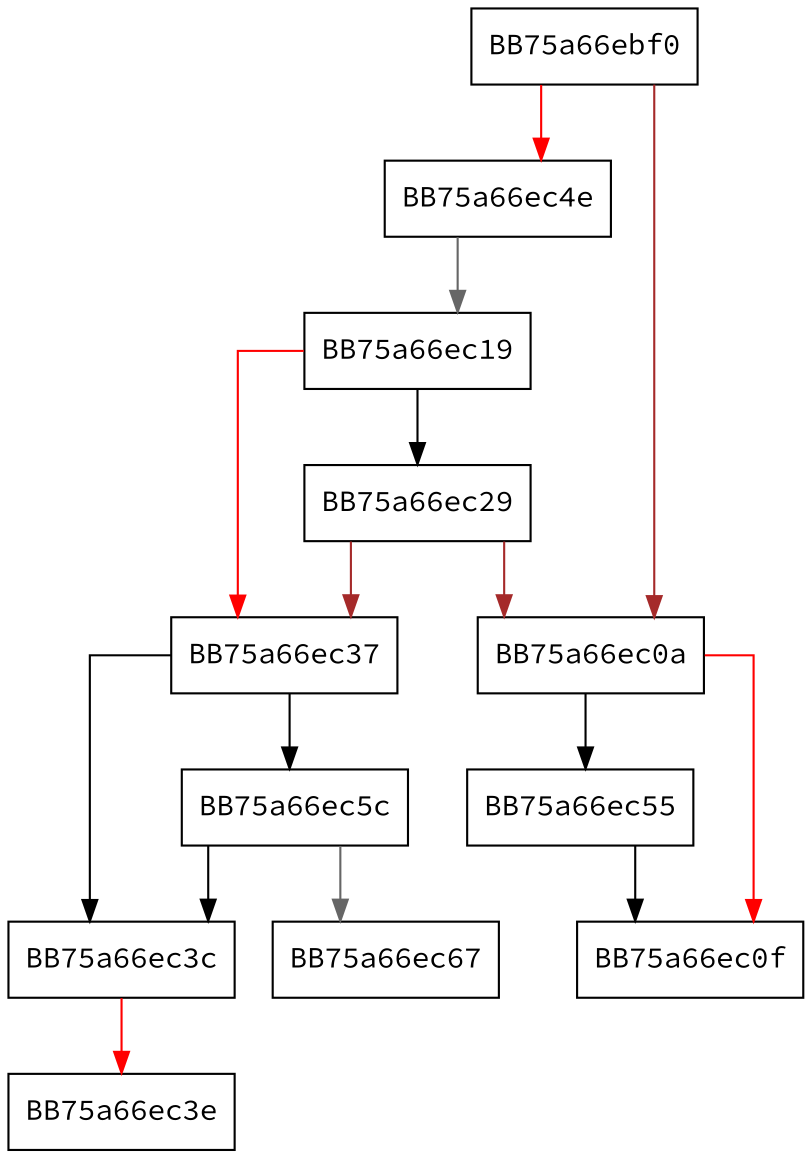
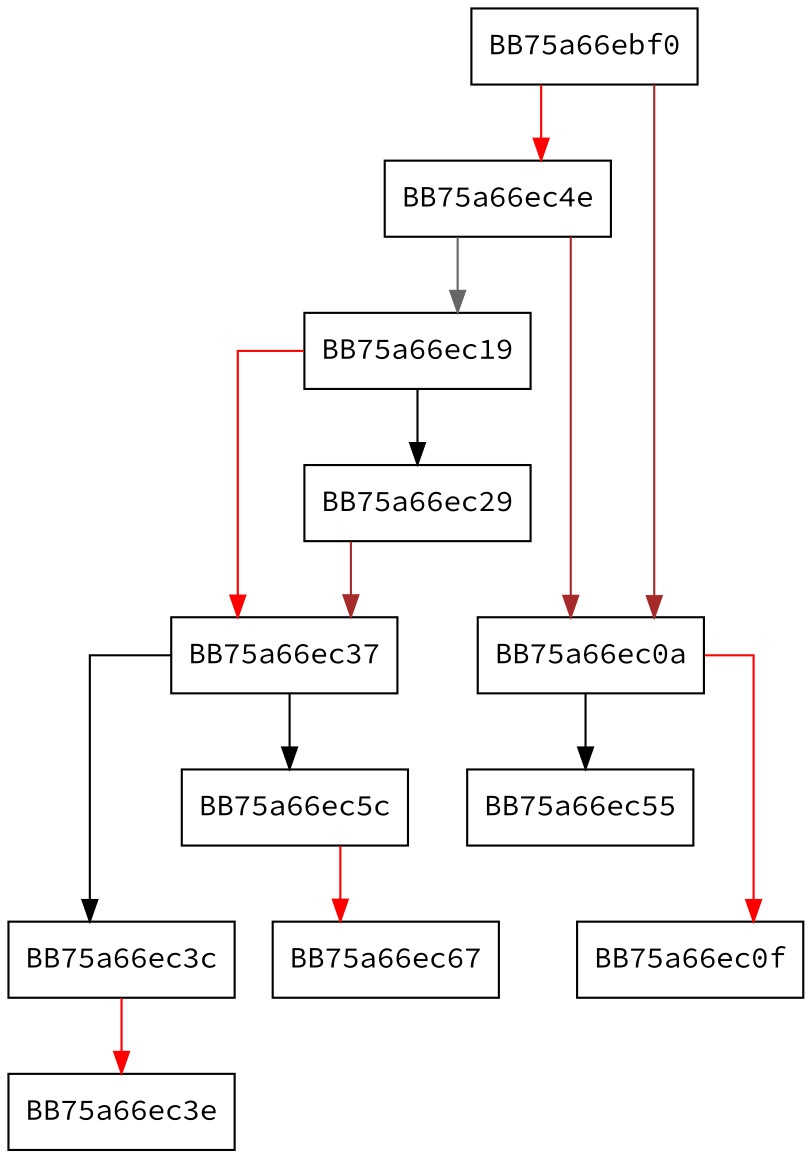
  digraph {
    fontname="Source Code Pro"
    splines=ortho
    node [fontname="Source Code Pro" shape=box]
    edge [color=black fontname="Source Code Pro"]
    BB75a66ebf0
    BB75a66ec4e
    BB75a66ec0a
    BB75a66ec19
    BB75a66ec55
    BB75a66ec0f
    BB75a66ec3c
    BB75a66ec3e
    BB75a66ec37
    BB75a66ec29
    BB75a66ec5c
    BB75a66ec67
    BB75a66ebf0 -> BB75a66ec4e [color=red]
    BB75a66ebf0 -> BB75a66ec0a [color=brown]
-   BB75a66ec29 -> BB75a66ec0a [color=brown]
+   BB75a66ec4e -> BB75a66ec0a [color=brown]
    BB75a66ec4e -> BB75a66ec19 [color=gray40]
    BB75a66ec0a -> BB75a66ec55
    BB75a66ec0a -> BB75a66ec0f [color=red]
    BB75a66ec19 -> BB75a66ec37 [color=red]
    BB75a66ec19 -> BB75a66ec29
-   BB75a66ec55 -> BB75a66ec0f
    BB75a66ec3c -> BB75a66ec3e [color=red]
    BB75a66ec37 -> BB75a66ec3c
    BB75a66ec37 -> BB75a66ec5c
    BB75a66ec29 -> BB75a66ec37 [color=brown]
-   BB75a66ec5c -> BB75a66ec3c
-   BB75a66ec5c -> BB75a66ec67 [color=gray40]
+   BB75a66ec5c -> BB75a66ec67 [color=red]
  }
